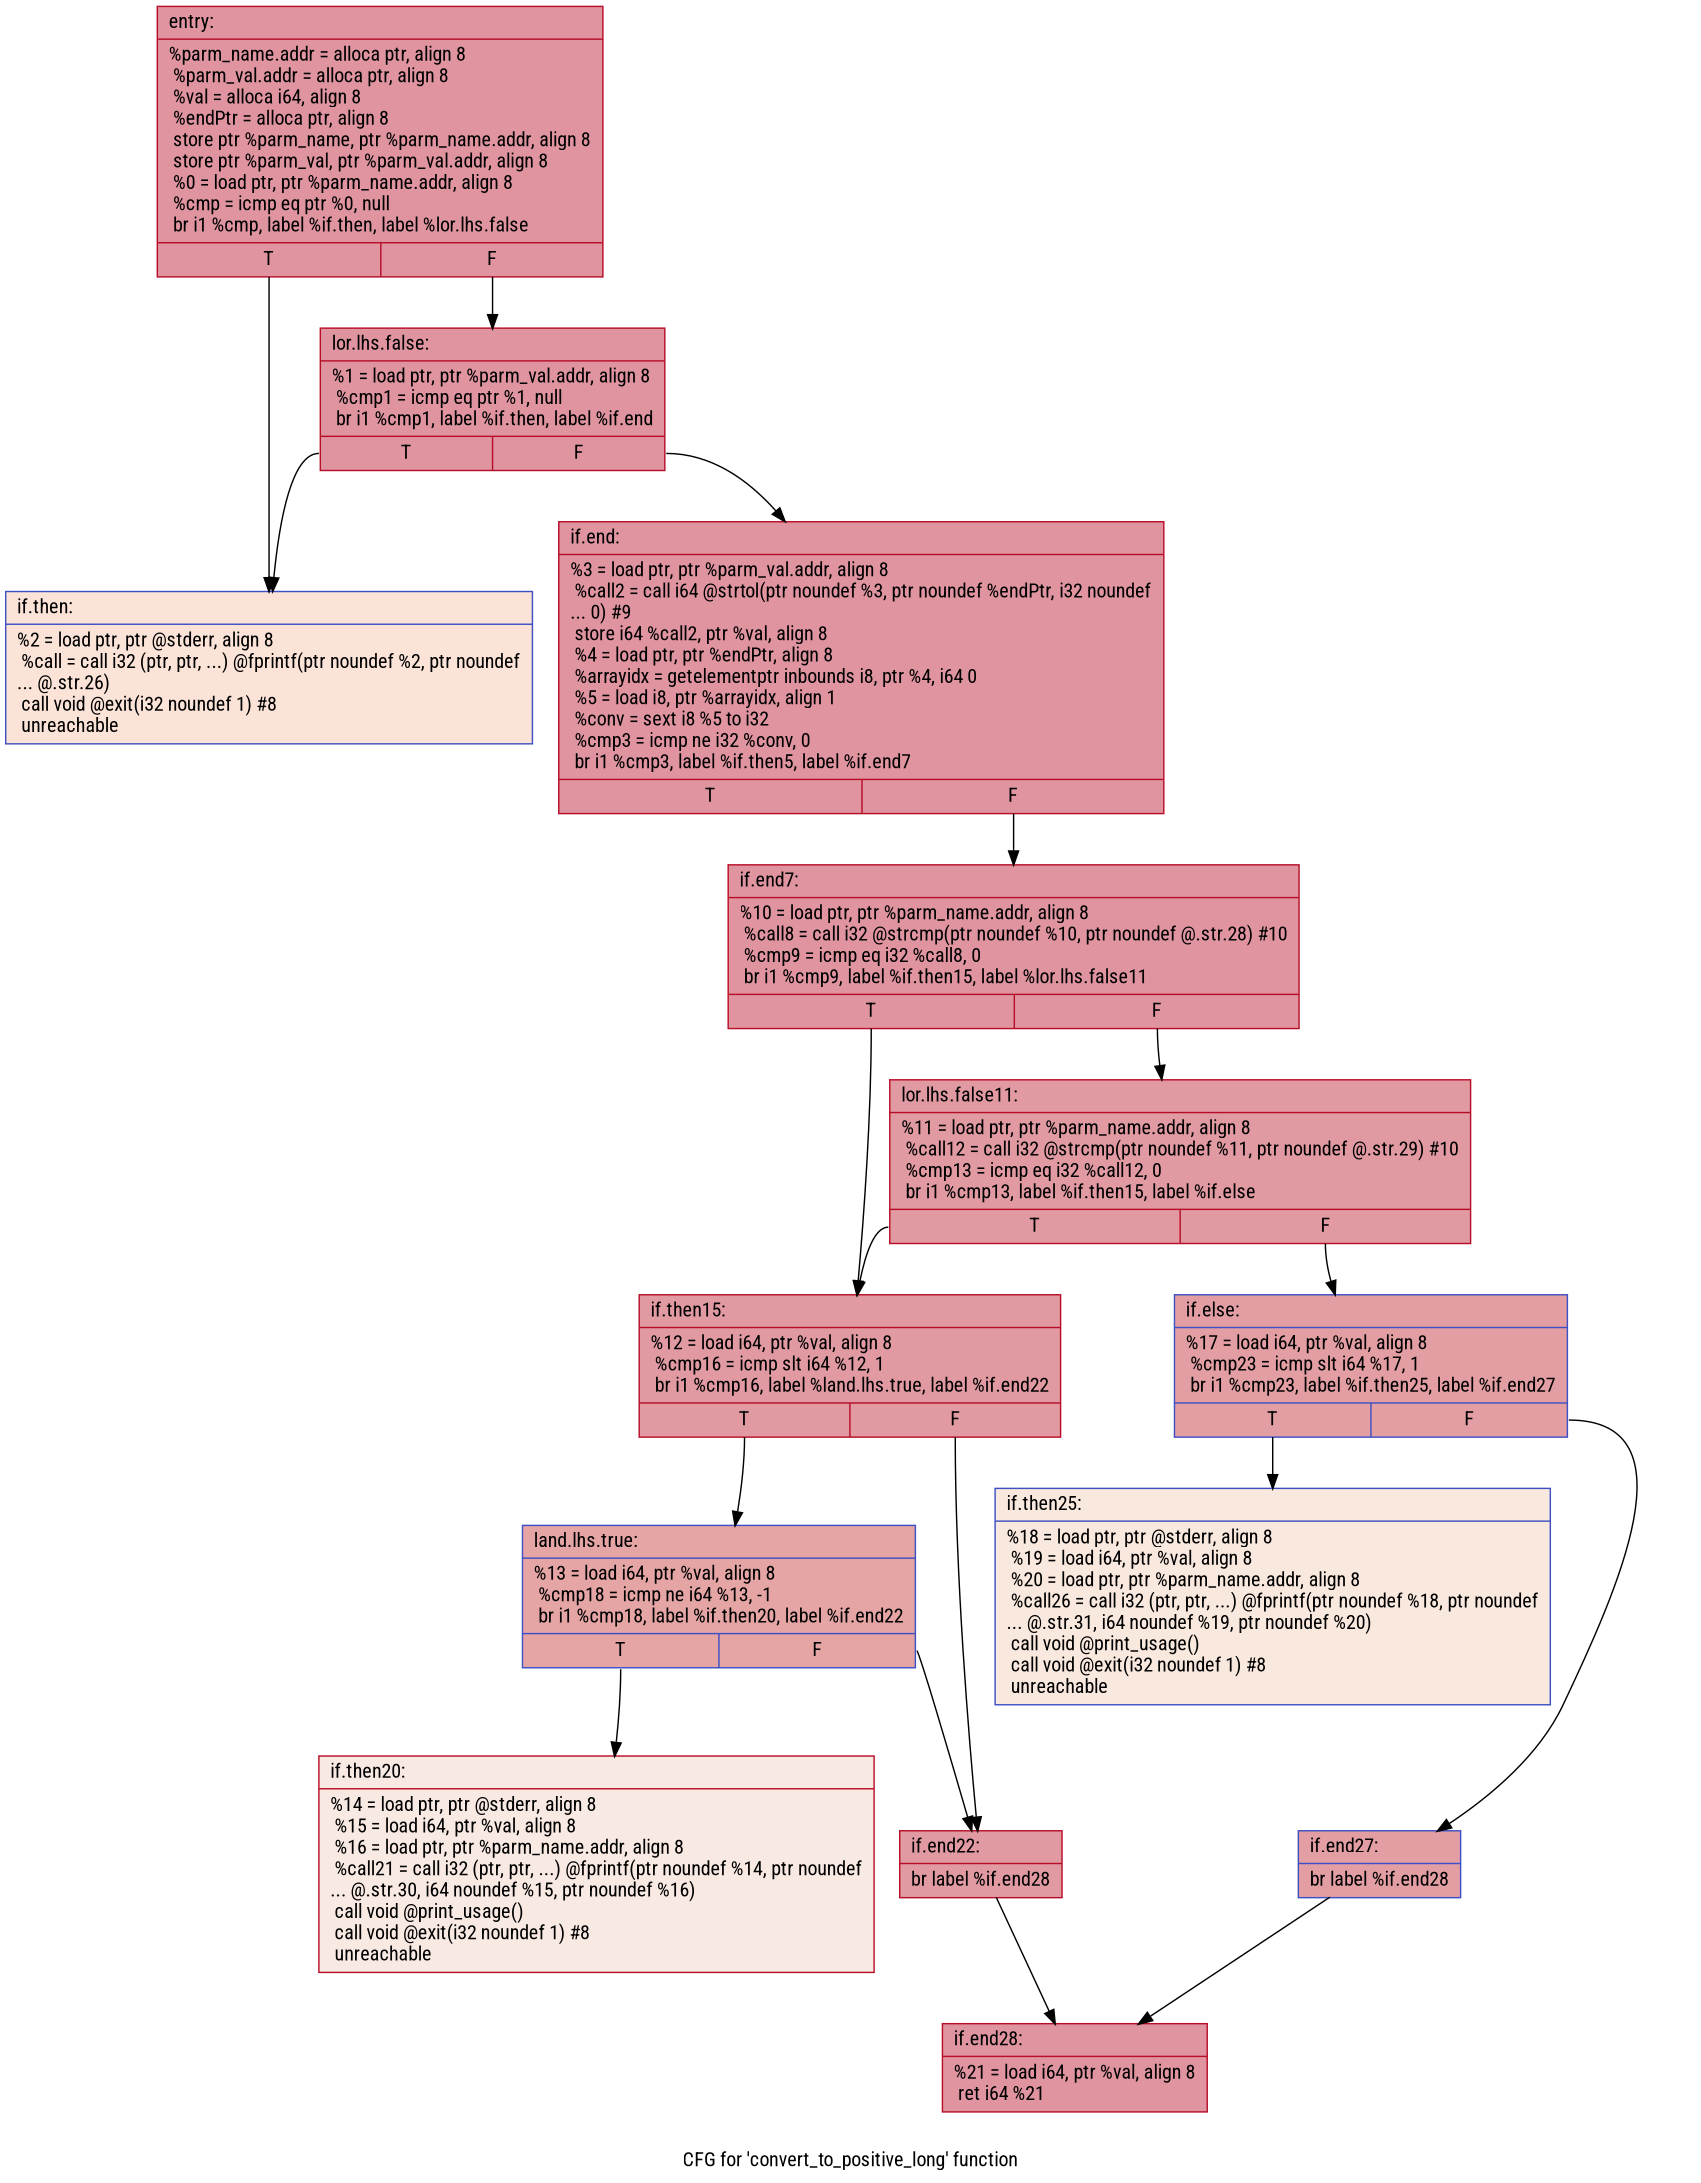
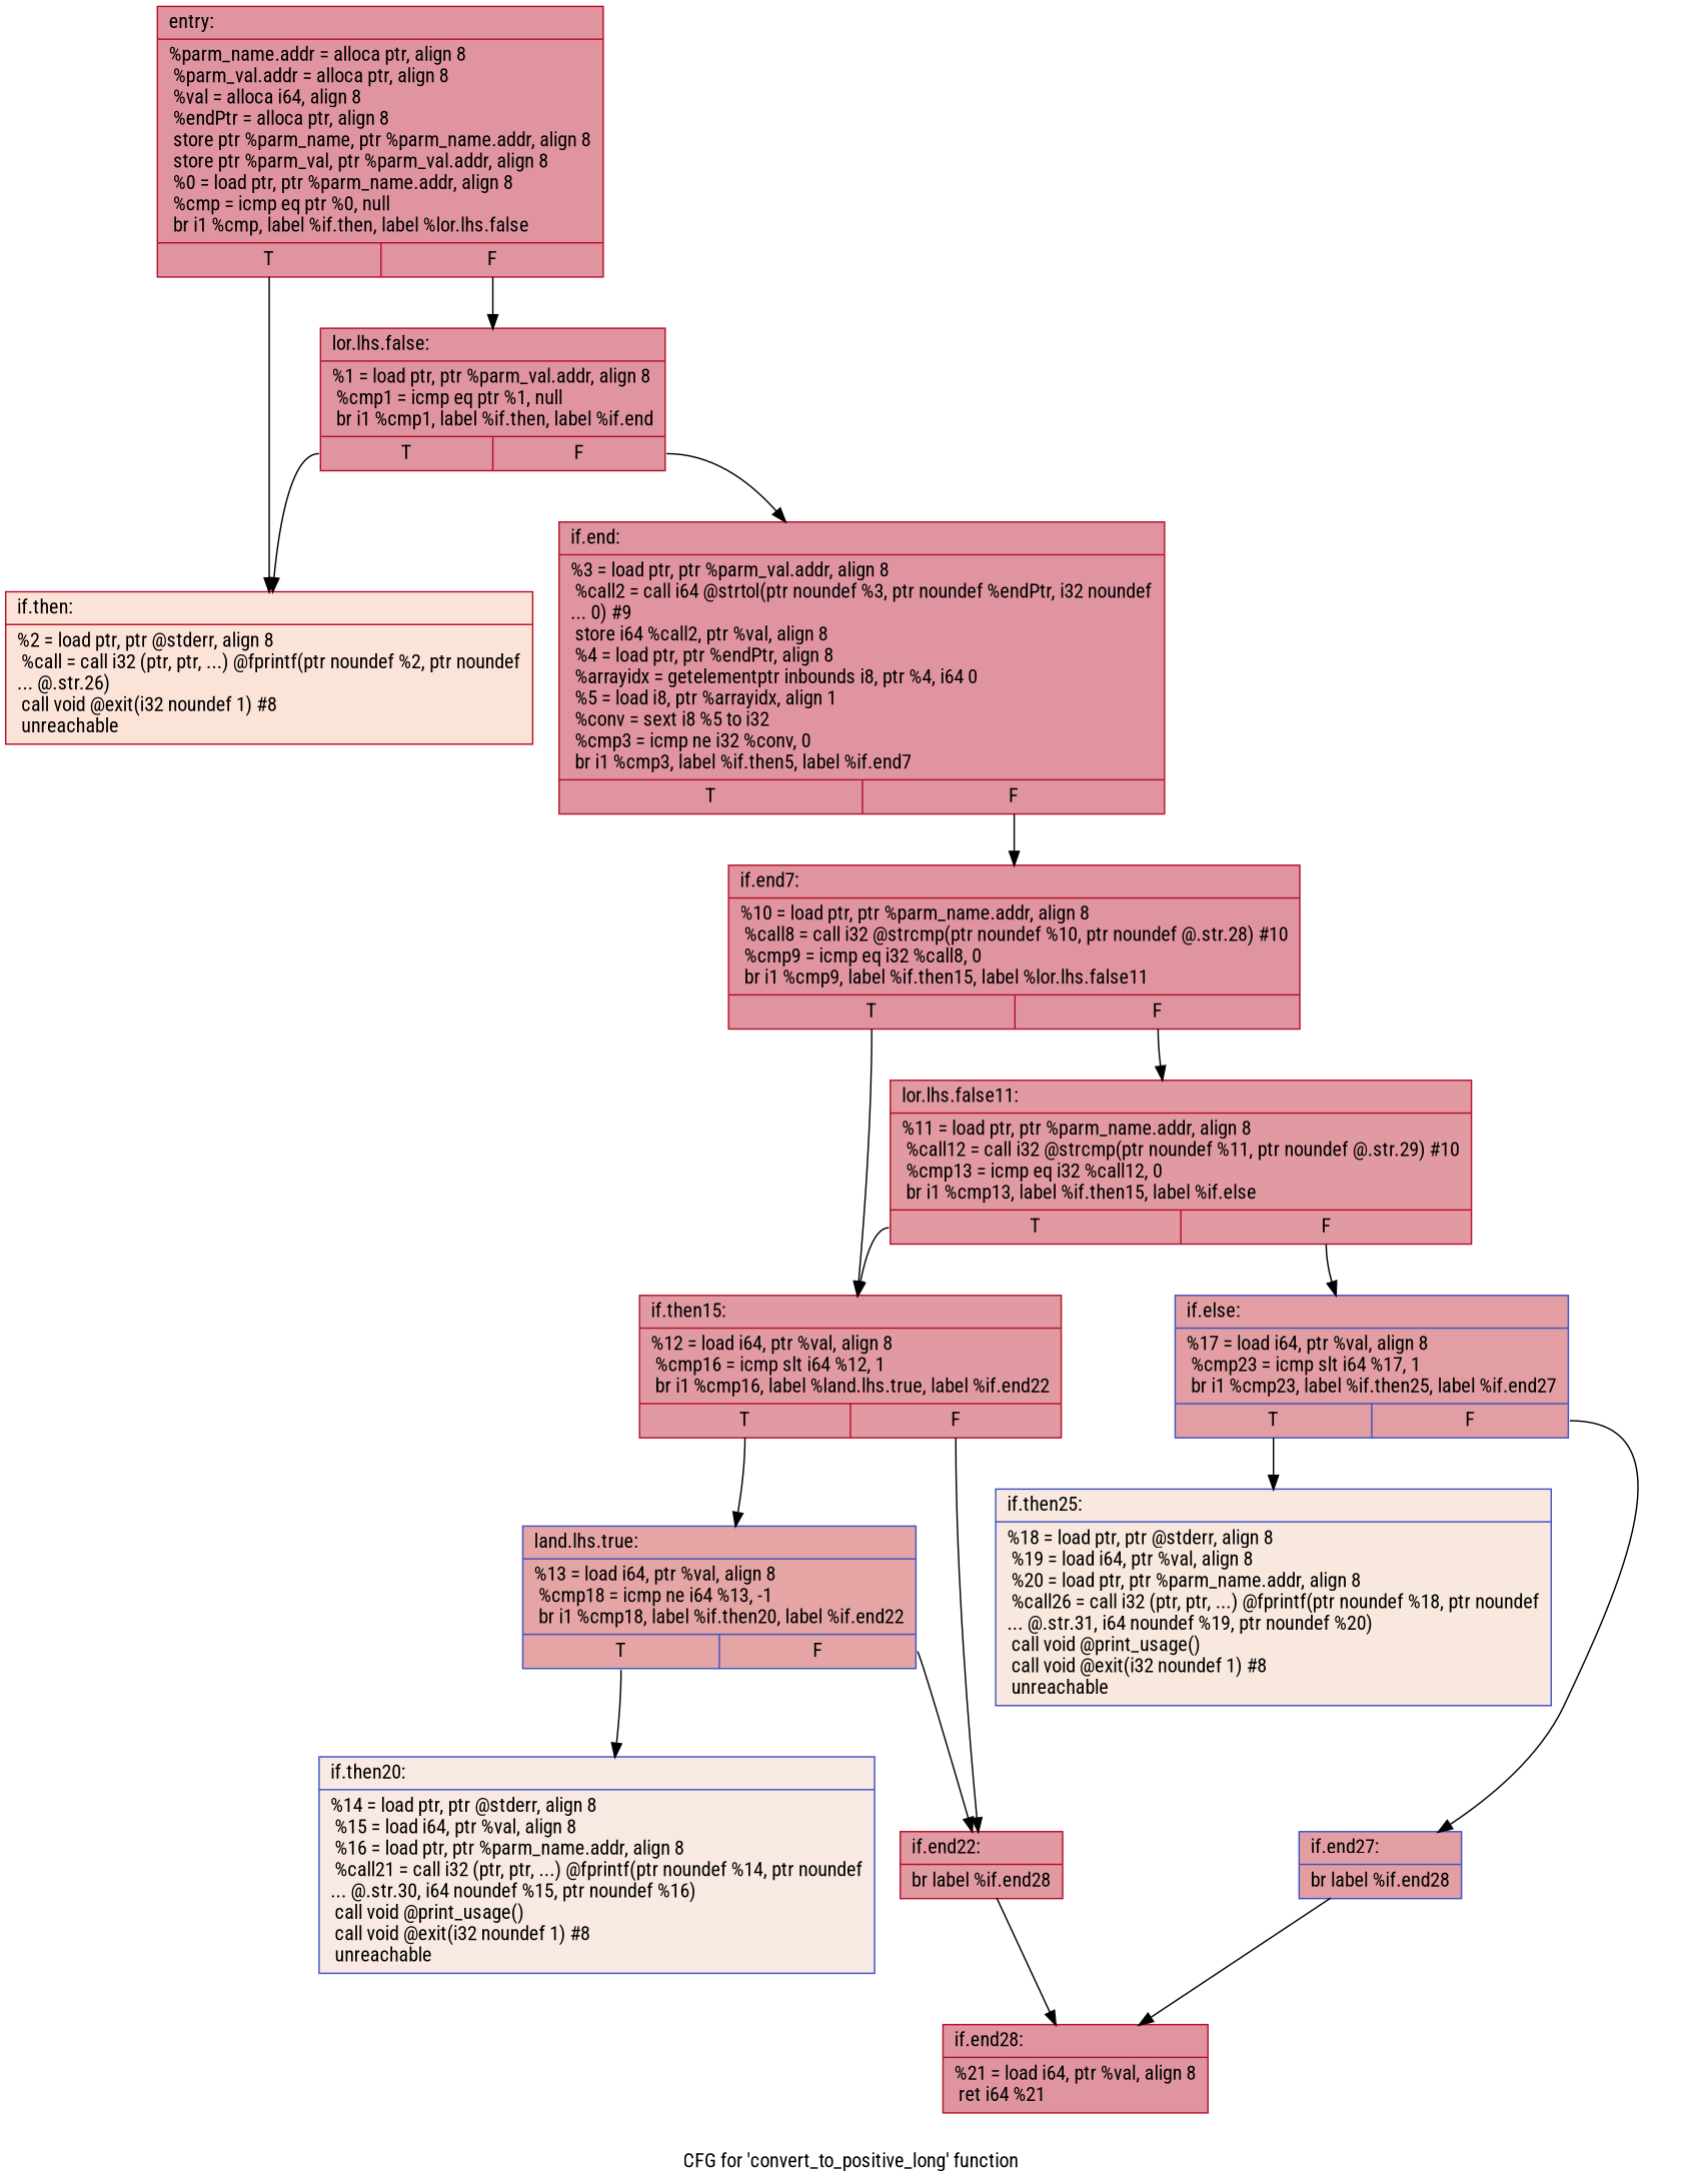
  digraph {
    fontname="Roboto Condensed"
    label="CFG for 'convert_to_positive_long' function"
    node [color="#b70d28ff" fillcolor="#b70d2870" fontname="Roboto Condensed" shape=record style=filled]
    edge [fontname="Roboto Condensed" tailport=s0]
    n1 [label="{entry:\l|  %parm_name.addr = alloca ptr, align 8\l  %parm_val.addr = alloca ptr, align 8\l  %val = alloca i64, align 8\l  %endPtr = alloca ptr, align 8\l  store ptr %parm_name, ptr %parm_name.addr, align 8\l  store ptr %parm_val, ptr %parm_val.addr, align 8\l  %0 = load ptr, ptr %parm_name.addr, align 8\l  %cmp = icmp eq ptr %0, null\l  br i1 %cmp, label %if.then, label %lor.lhs.false\l|{<s0>T|<s1>F}}"]
-   n2 [color="#3d50c3ff" fillcolor="#f6bfa670" label="{if.then:\l|  %2 = load ptr, ptr @stderr, align 8\l  %call = call i32 (ptr, ptr, ...) @fprintf(ptr noundef %2, ptr noundef\l... @.str.26)\l  call void @exit(i32 noundef 1) #8\l  unreachable\l}"]
+   n2 [fillcolor="#f6bfa670" label="{if.then:\l|  %2 = load ptr, ptr @stderr, align 8\l  %call = call i32 (ptr, ptr, ...) @fprintf(ptr noundef %2, ptr noundef\l... @.str.26)\l  call void @exit(i32 noundef 1) #8\l  unreachable\l}"]
    n3 [label="{lor.lhs.false:\l|  %1 = load ptr, ptr %parm_val.addr, align 8\l  %cmp1 = icmp eq ptr %1, null\l  br i1 %cmp1, label %if.then, label %if.end\l|{<s0>T|<s1>F}}"]
    n4 [label="{if.end:\l|  %3 = load ptr, ptr %parm_val.addr, align 8\l  %call2 = call i64 @strtol(ptr noundef %3, ptr noundef %endPtr, i32 noundef\l... 0) #9\l  store i64 %call2, ptr %val, align 8\l  %4 = load ptr, ptr %endPtr, align 8\l  %arrayidx = getelementptr inbounds i8, ptr %4, i64 0\l  %5 = load i8, ptr %arrayidx, align 1\l  %conv = sext i8 %5 to i32\l  %cmp3 = icmp ne i32 %conv, 0\l  br i1 %cmp3, label %if.then5, label %if.end7\l|{<s0>T|<s1>F}}"]
    n5 [label="{if.end7:\l|  %10 = load ptr, ptr %parm_name.addr, align 8\l  %call8 = call i32 @strcmp(ptr noundef %10, ptr noundef @.str.28) #10\l  %cmp9 = icmp eq i32 %call8, 0\l  br i1 %cmp9, label %if.then15, label %lor.lhs.false11\l|{<s0>T|<s1>F}}"]
    n6 [fillcolor="#bb1b2c70" label="{if.then15:\l|  %12 = load i64, ptr %val, align 8\l  %cmp16 = icmp slt i64 %12, 1\l  br i1 %cmp16, label %land.lhs.true, label %if.end22\l|{<s0>T|<s1>F}}"]
    n7 [fillcolor="#bb1b2c70" label="{lor.lhs.false11:\l|  %11 = load ptr, ptr %parm_name.addr, align 8\l  %call12 = call i32 @strcmp(ptr noundef %11, ptr noundef @.str.29) #10\l  %cmp13 = icmp eq i32 %call12, 0\l  br i1 %cmp13, label %if.then15, label %if.else\l|{<s0>T|<s1>F}}"]
    n8 [color="#3d50c3ff" fillcolor="#c5333470" label="{land.lhs.true:\l|  %13 = load i64, ptr %val, align 8\l  %cmp18 = icmp ne i64 %13, -1\l  br i1 %cmp18, label %if.then20, label %if.end22\l|{<s0>T|<s1>F}}"]
    n9 [fillcolor="#bb1b2c70" label="{if.end22:\l|  br label %if.end28\l}"]
    n10 [color="#3d50c3ff" fillcolor="#be242e70" label="{if.else:\l|  %17 = load i64, ptr %val, align 8\l  %cmp23 = icmp slt i64 %17, 1\l  br i1 %cmp23, label %if.then25, label %if.end27\l|{<s0>T|<s1>F}}"]
-   n11 [fillcolor="#efcebd70" label="{if.then20:\l|  %14 = load ptr, ptr @stderr, align 8\l  %15 = load i64, ptr %val, align 8\l  %16 = load ptr, ptr %parm_name.addr, align 8\l  %call21 = call i32 (ptr, ptr, ...) @fprintf(ptr noundef %14, ptr noundef\l... @.str.30, i64 noundef %15, ptr noundef %16)\l  call void @print_usage()\l  call void @exit(i32 noundef 1) #8\l  unreachable\l}"]
+   n11 [color="#3d50c3ff" fillcolor="#efcebd70" label="{if.then20:\l|  %14 = load ptr, ptr @stderr, align 8\l  %15 = load i64, ptr %val, align 8\l  %16 = load ptr, ptr %parm_name.addr, align 8\l  %call21 = call i32 (ptr, ptr, ...) @fprintf(ptr noundef %14, ptr noundef\l... @.str.30, i64 noundef %15, ptr noundef %16)\l  call void @print_usage()\l  call void @exit(i32 noundef 1) #8\l  unreachable\l}"]
    n12 [label="{if.end28:\l|  %21 = load i64, ptr %val, align 8\l  ret i64 %21\l}"]
    n13 [color="#3d50c3ff" fillcolor="#f2cab570" label="{if.then25:\l|  %18 = load ptr, ptr @stderr, align 8\l  %19 = load i64, ptr %val, align 8\l  %20 = load ptr, ptr %parm_name.addr, align 8\l  %call26 = call i32 (ptr, ptr, ...) @fprintf(ptr noundef %18, ptr noundef\l... @.str.31, i64 noundef %19, ptr noundef %20)\l  call void @print_usage()\l  call void @exit(i32 noundef 1) #8\l  unreachable\l}"]
    n14 [color="#3d50c3ff" fillcolor="#be242e70" label="{if.end27:\l|  br label %if.end28\l}"]
    n1 -> n2
    n1 -> n3 [tailport=s1]
    n3 -> n2
    n3 -> n4 [tailport=s1]
    n4 -> n5 [tailport=s1]
    n5 -> n6
    n5 -> n7 [tailport=s1]
    n6 -> n8
    n6 -> n9 [tailport=s1]
    n7 -> n6
    n7 -> n10 [tailport=s1]
    n8 -> n9 [tailport=s1]
    n8 -> n11
    n9 -> n12
    n10 -> n13
    n10 -> n14 [tailport=s1]
    n14 -> n12
  }
